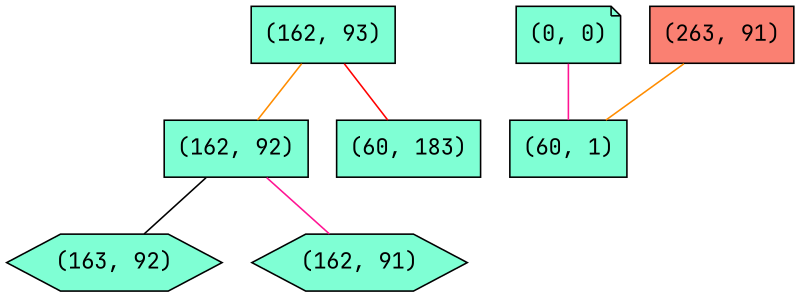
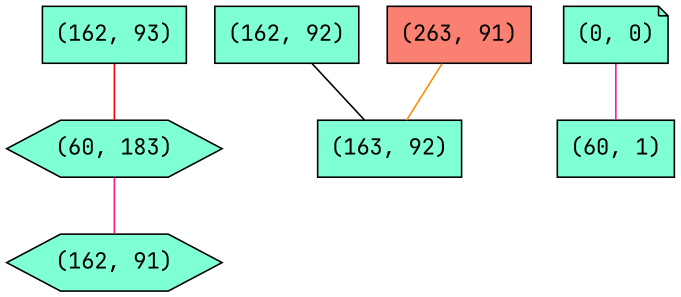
  graph {
    fontname="JetBrains Mono"
    node [fillcolor=aquamarine fontname="JetBrains Mono" shape=box style=filled]
    edge [color=darkorange fontname="JetBrains Mono" weight=1]
    "(162, 93)"
    "(162, 92)"
-   "(60, 183)"
-   "(163, 92)" [shape=hexagon]
+   "(60, 183)" [shape=hexagon]
+   "(163, 92)"
    "(162, 91)" [shape=hexagon]
    "(0, 0)" [shape=note]
    "(60, 1)"
    "(263, 91)" [fillcolor=salmon]
-   "(162, 93)" -- "(162, 92)"
    "(162, 93)" -- "(60, 183)" [color=red]
    "(162, 92)" -- "(163, 92)" [color=black]
-   "(162, 92)" -- "(162, 91)" [color=deeppink]
+   "(60, 183)" -- "(162, 91)" [color=deeppink]
    "(0, 0)" -- "(60, 1)" [color=deeppink weight=4]
-   "(263, 91)" -- "(60, 1)"
+   "(263, 91)" -- "(163, 92)"
  }
